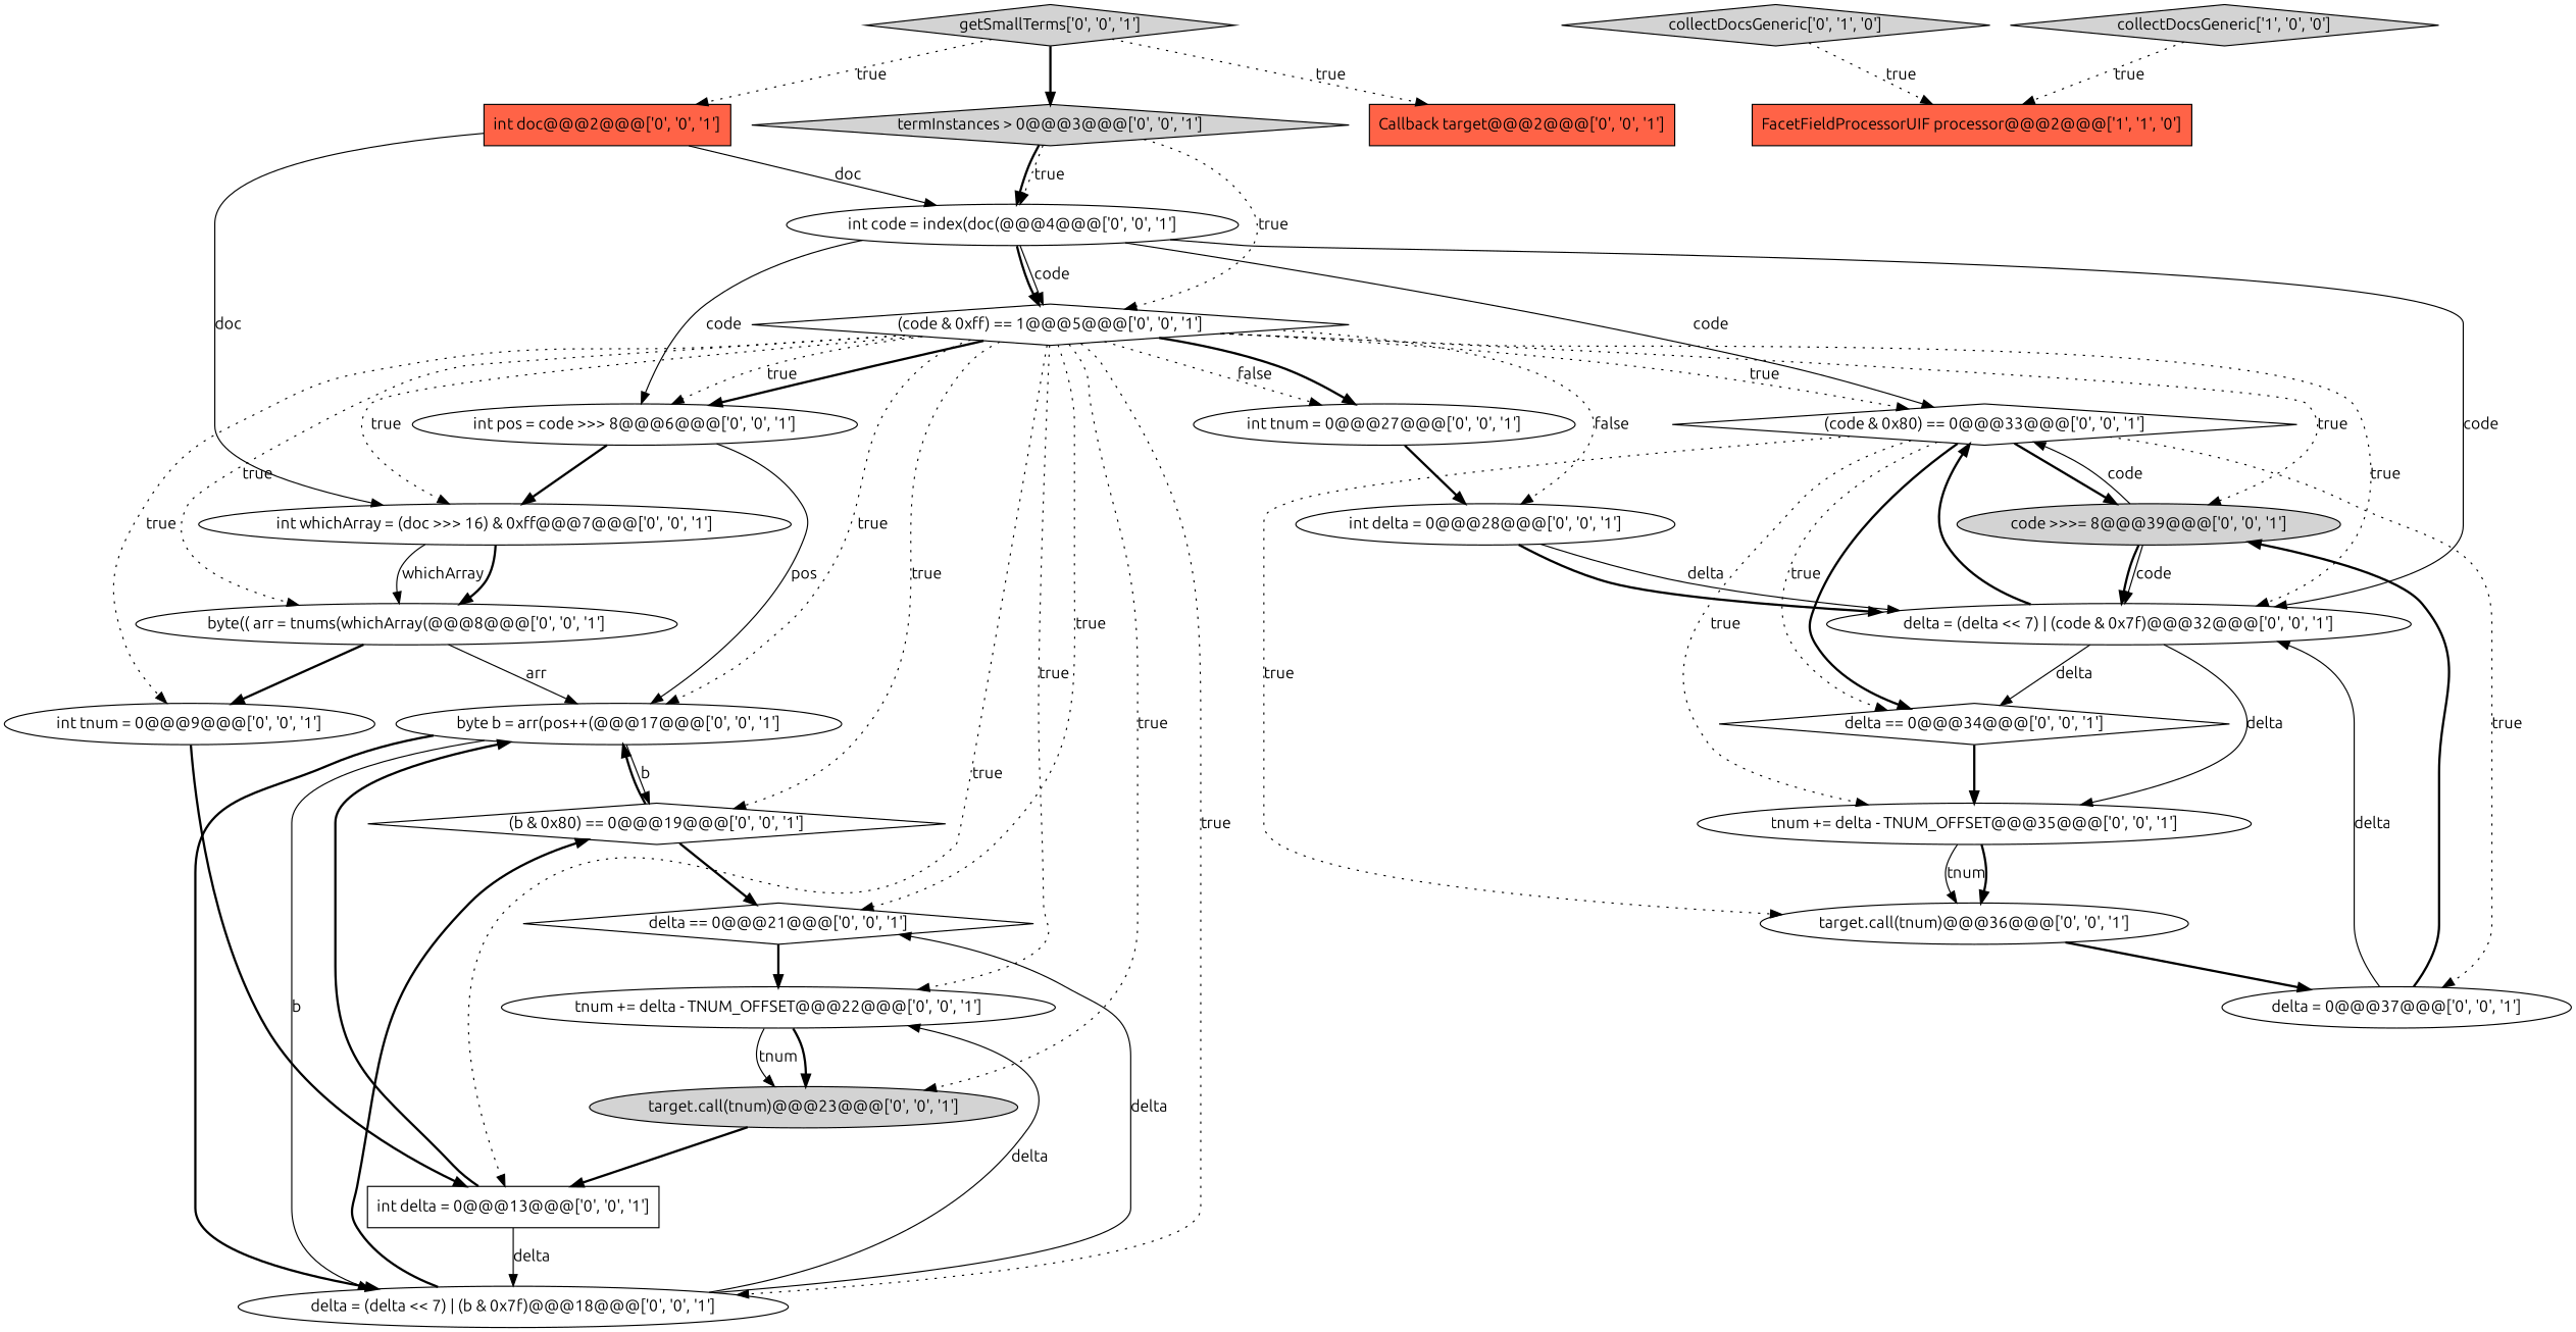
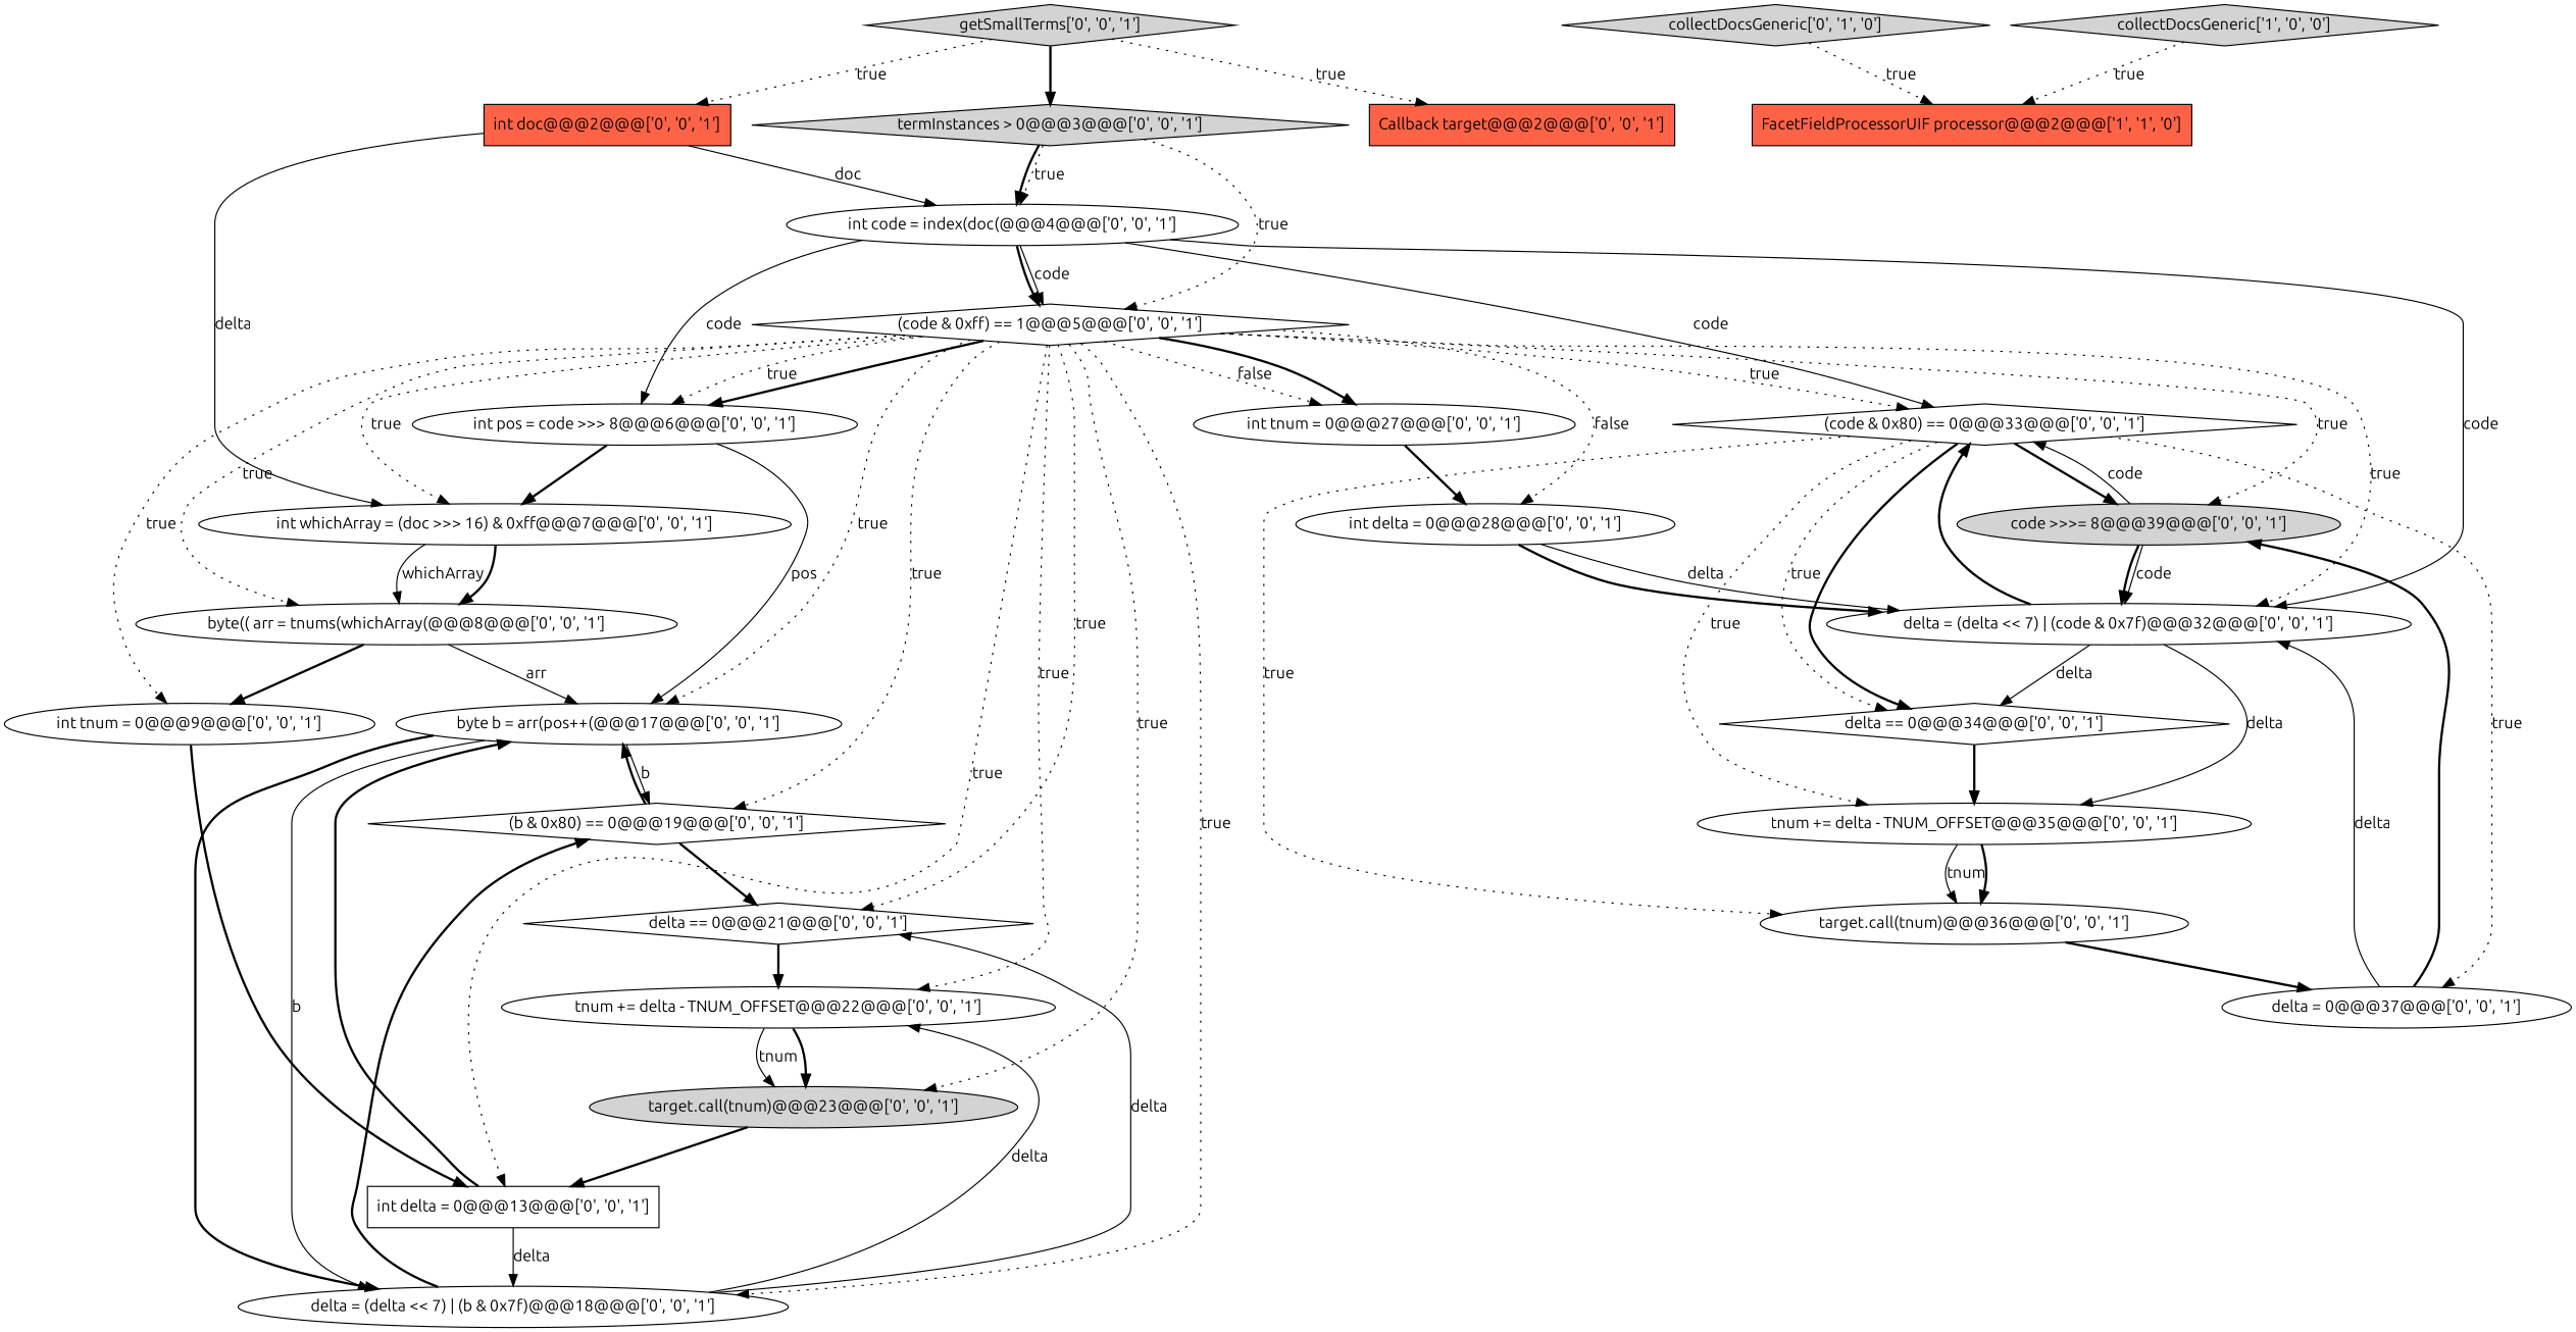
  digraph {
    fontname=Ubuntu
    node [fillcolor=white fontname=Ubuntu shape=ellipse style=filled]
    edge [fontname=Ubuntu style=bold]
    n1 [label="int code = index(doc(@@@4@@@['0', '0', '1']"]
    n2 [label="(code & 0xff) == 1@@@5@@@['0', '0', '1']" shape=diamond]
    n3 [label="(code & 0x80) == 0@@@33@@@['0', '0', '1']" shape=diamond]
    n4 [label="int pos = code >>> 8@@@6@@@['0', '0', '1']"]
    n5 [label="delta = (delta << 7) | (code & 0x7f)@@@32@@@['0', '0', '1']"]
    n6 [label="tnum += delta - TNUM_OFFSET@@@22@@@['0', '0', '1']"]
    n7 [fillcolor=lightgray label="target.call(tnum)@@@23@@@['0', '0', '1']"]
    n8 [label="(b & 0x80) == 0@@@19@@@['0', '0', '1']" shape=diamond]
    n9 [label="delta == 0@@@21@@@['0', '0', '1']" shape=diamond]
    n10 [label="byte b = arr(pos++(@@@17@@@['0', '0', '1']"]
    n11 [label="int tnum = 0@@@27@@@['0', '0', '1']"]
    n12 [label="int delta = 0@@@13@@@['0', '0', '1']" shape=box]
    n13 [fillcolor=lightgray label="code >>>= 8@@@39@@@['0', '0', '1']"]
    n14 [label="int tnum = 0@@@9@@@['0', '0', '1']"]
    n15 [label="int whichArray = (doc >>> 16) & 0xff@@@7@@@['0', '0', '1']"]
    n16 [label="byte(( arr = tnums(whichArray(@@@8@@@['0', '0', '1']"]
    n17 [label="int delta = 0@@@28@@@['0', '0', '1']"]
    n18 [label="delta = (delta << 7) | (b & 0x7f)@@@18@@@['0', '0', '1']"]
    n19 [label="delta == 0@@@34@@@['0', '0', '1']" shape=diamond]
    n20 [label="target.call(tnum)@@@36@@@['0', '0', '1']"]
    n21 [label="delta = 0@@@37@@@['0', '0', '1']"]
    n22 [label="tnum += delta - TNUM_OFFSET@@@35@@@['0', '0', '1']"]
    n23 [fillcolor=tomato label="FacetFieldProcessorUIF processor@@@2@@@['1', '1', '0']" shape=box]
    n24 [fillcolor=lightgray label="getSmallTerms['0', '0', '1']" shape=diamond]
    n25 [fillcolor=lightgray label="termInstances > 0@@@3@@@['0', '0', '1']" shape=diamond]
    n26 [fillcolor=tomato label="Callback target@@@2@@@['0', '0', '1']" shape=box]
    n27 [fillcolor=tomato label="int doc@@@2@@@['0', '0', '1']" shape=box]
    n28 [fillcolor=lightgray label="collectDocsGeneric['0', '1', '0']" shape=diamond]
    n29 [fillcolor=lightgray label="collectDocsGeneric['1', '0', '0']" shape=diamond]
    n1 -> n2
    n1 -> n2 [label=code style=solid]
    n1 -> n3 [label=code style=solid]
    n1 -> n4 [label=code style=solid]
    n1 -> n5 [label=code style=solid]
    n2 -> n3 [label=true style=dotted]
    n2 -> n4
    n2 -> n4 [label=true style=dotted]
    n2 -> n5 [label=true style=dotted]
    n2 -> n6 [label=true style=dotted]
    n2 -> n7 [label=true style=dotted]
    n2 -> n8 [label=true style=dotted]
    n2 -> n9 [label=true style=dotted]
    n2 -> n10 [label=true style=dotted]
    n2 -> n11 [label=false style=dotted]
    n2 -> n11
    n2 -> n12 [label=true style=dotted]
    n2 -> n13 [label=true style=dotted]
    n2 -> n14 [label=true style=dotted]
    n2 -> n15 [label=true style=dotted]
    n2 -> n16 [label=true style=dotted]
    n2 -> n17 [label=false style=dotted]
    n2 -> n18 [label=true style=dotted]
    n3 -> n13
    n3 -> n19
    n3 -> n19 [label=true style=dotted]
    n3 -> n20 [label=true style=dotted]
    n3 -> n21 [label=true style=dotted]
    n3 -> n22 [label=true style=dotted]
    n4 -> n10 [label=pos style=solid]
    n4 -> n15
    n5 -> n3
    n5 -> n19 [label=delta style=solid]
    n5 -> n22 [label=delta style=solid]
    n6 -> n7
    n6 -> n7 [label=tnum style=solid]
    n7 -> n12
    n8 -> n9
    n8 -> n10
    n9 -> n6
    n10 -> n8 [label=b style=solid]
    n10 -> n18 [label=b style=solid]
    n10 -> n18
    n11 -> n17
    n12 -> n10
    n12 -> n18 [label=delta style=solid]
    n13 -> n3 [label=code style=solid]
    n13 -> n5 [label=code style=solid]
    n13 -> n5
    n14 -> n12
    n15 -> n16 [label=whichArray style=solid]
    n15 -> n16
    n16 -> n10 [label=arr style=solid]
    n16 -> n14
    n17 -> n5 [label=delta style=solid]
    n17 -> n5
    n18 -> n6 [label=delta style=solid]
    n18 -> n8
    n18 -> n9 [label=delta style=solid]
    n19 -> n22
    n20 -> n21
    n21 -> n5 [label=delta style=solid]
    n21 -> n13
    n22 -> n20 [label=tnum style=solid]
    n22 -> n20
    n24 -> n25
    n24 -> n26 [label=true style=dotted]
    n24 -> n27 [label=true style=dotted]
    n25 -> n1 [label=true style=dotted]
    n25 -> n1
    n25 -> n2 [label=true style=dotted]
    n27 -> n1 [label=doc style=solid]
-   n27 -> n15 [label=doc style=solid]
+   n27 -> n15 [label=delta style=solid]
    n28 -> n23 [label=true style=dotted]
    n29 -> n23 [label=true style=dotted]
  }
